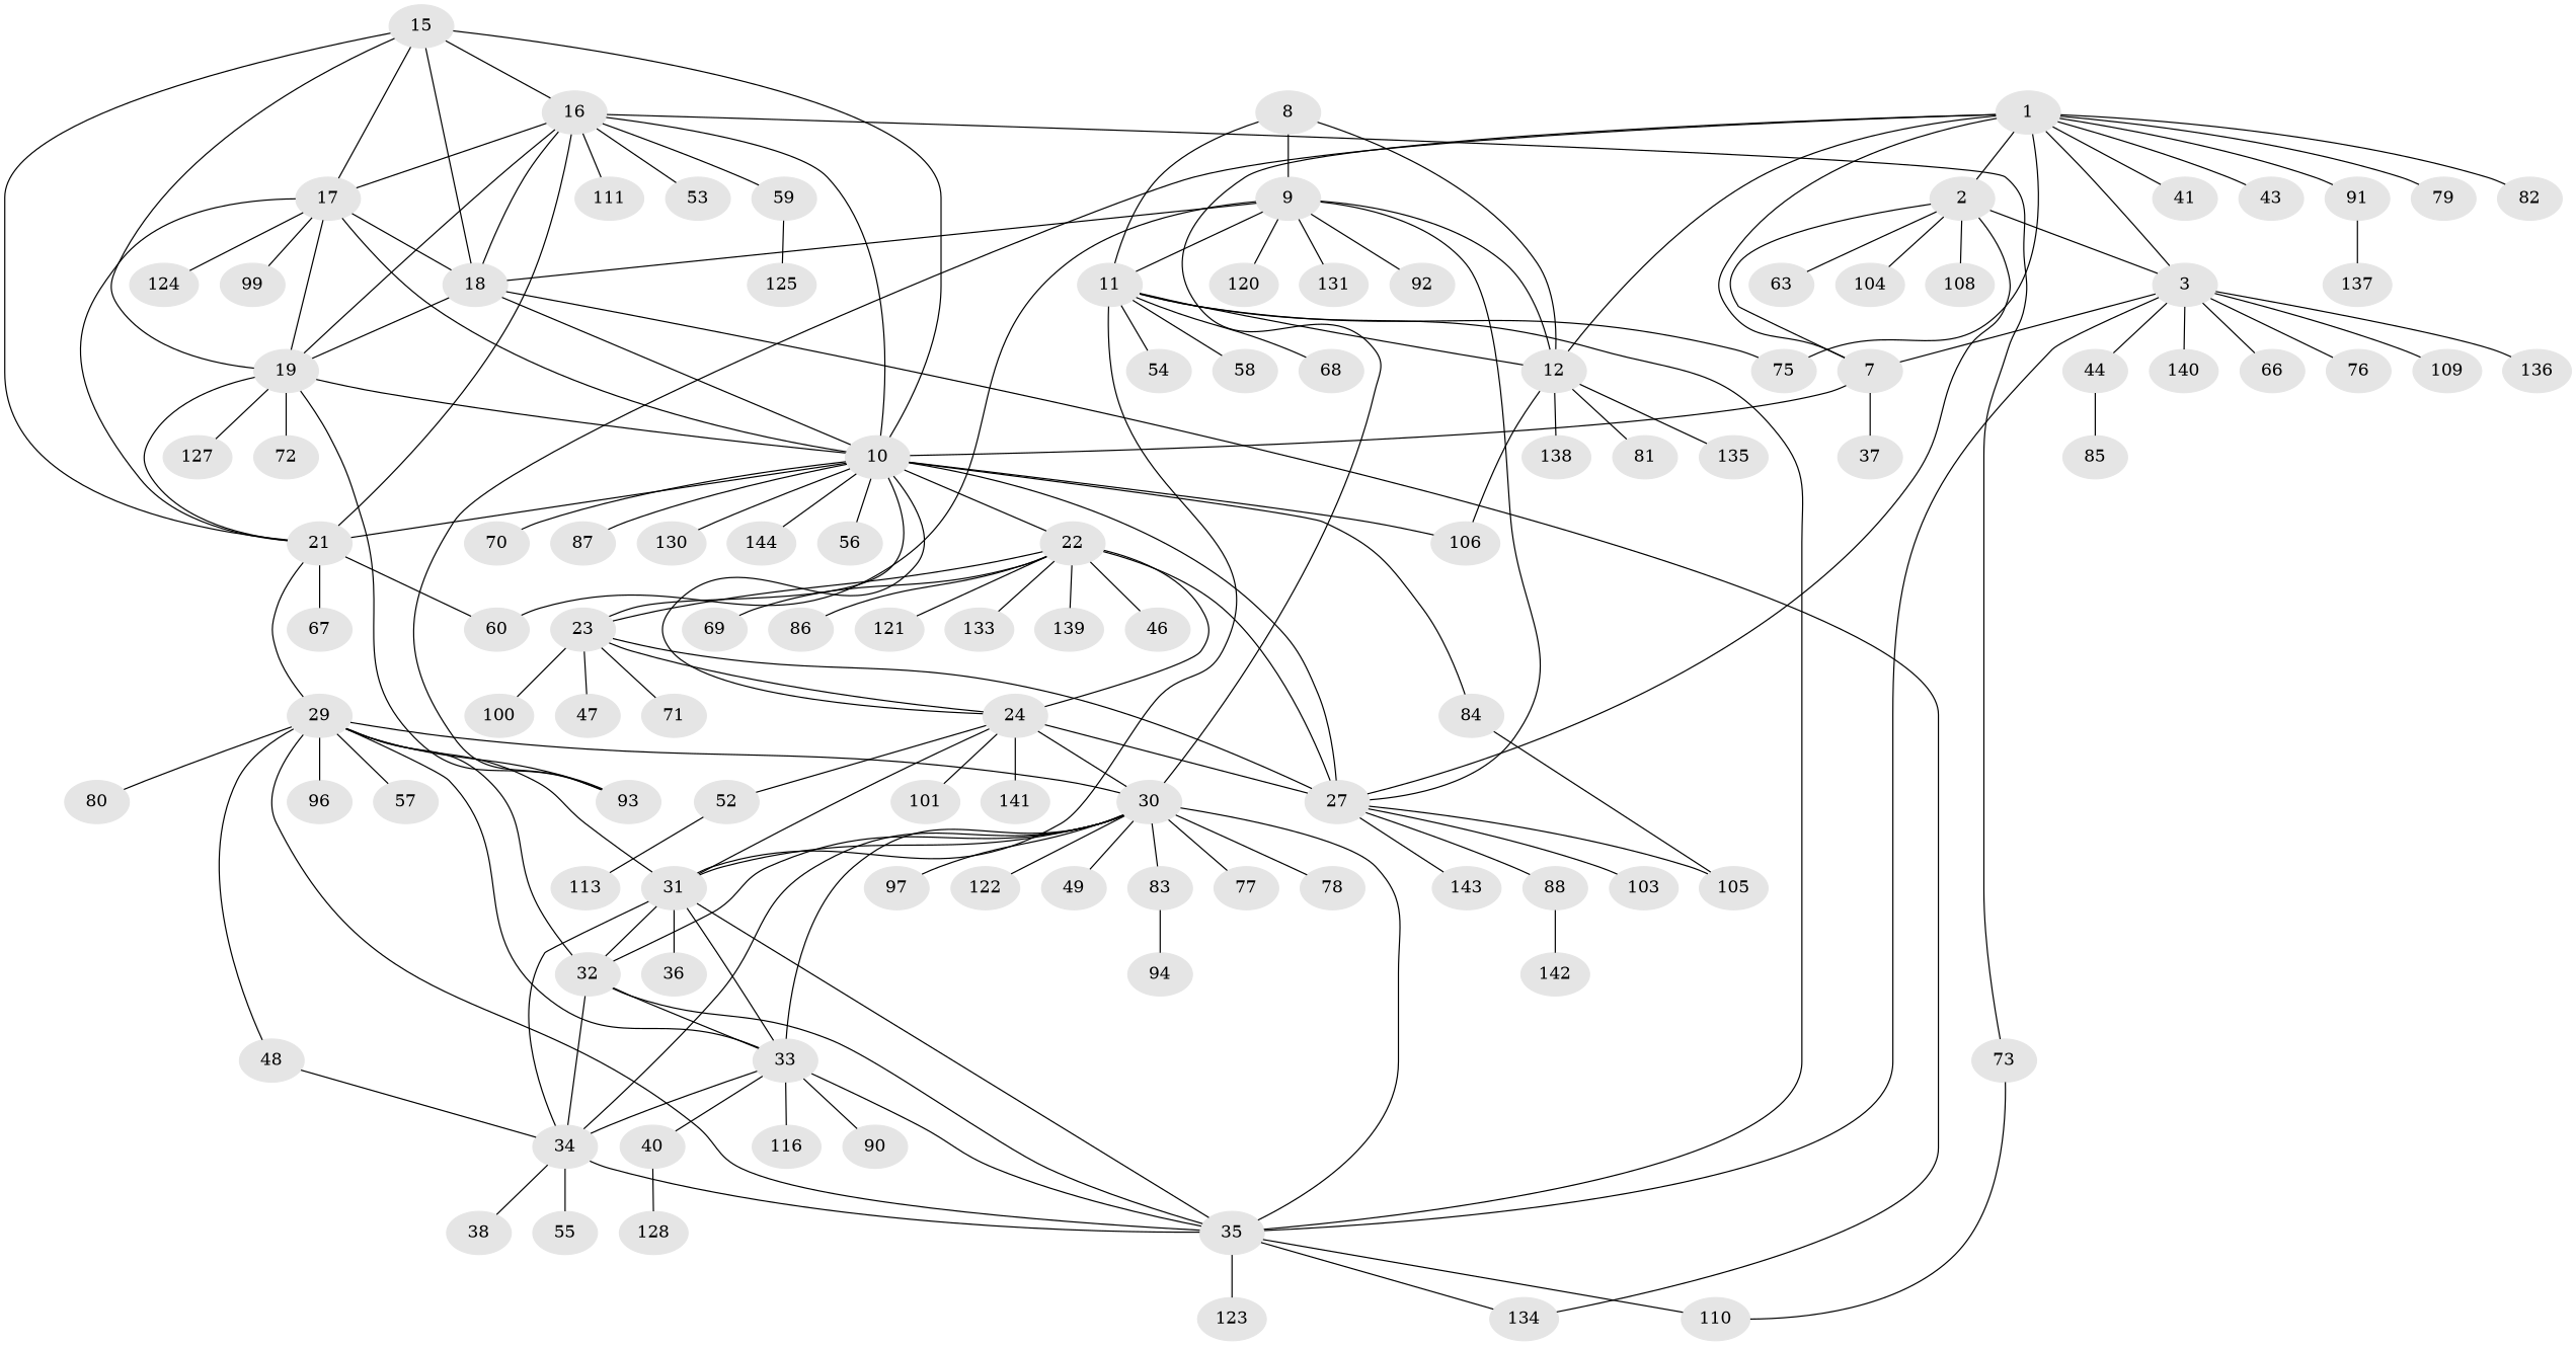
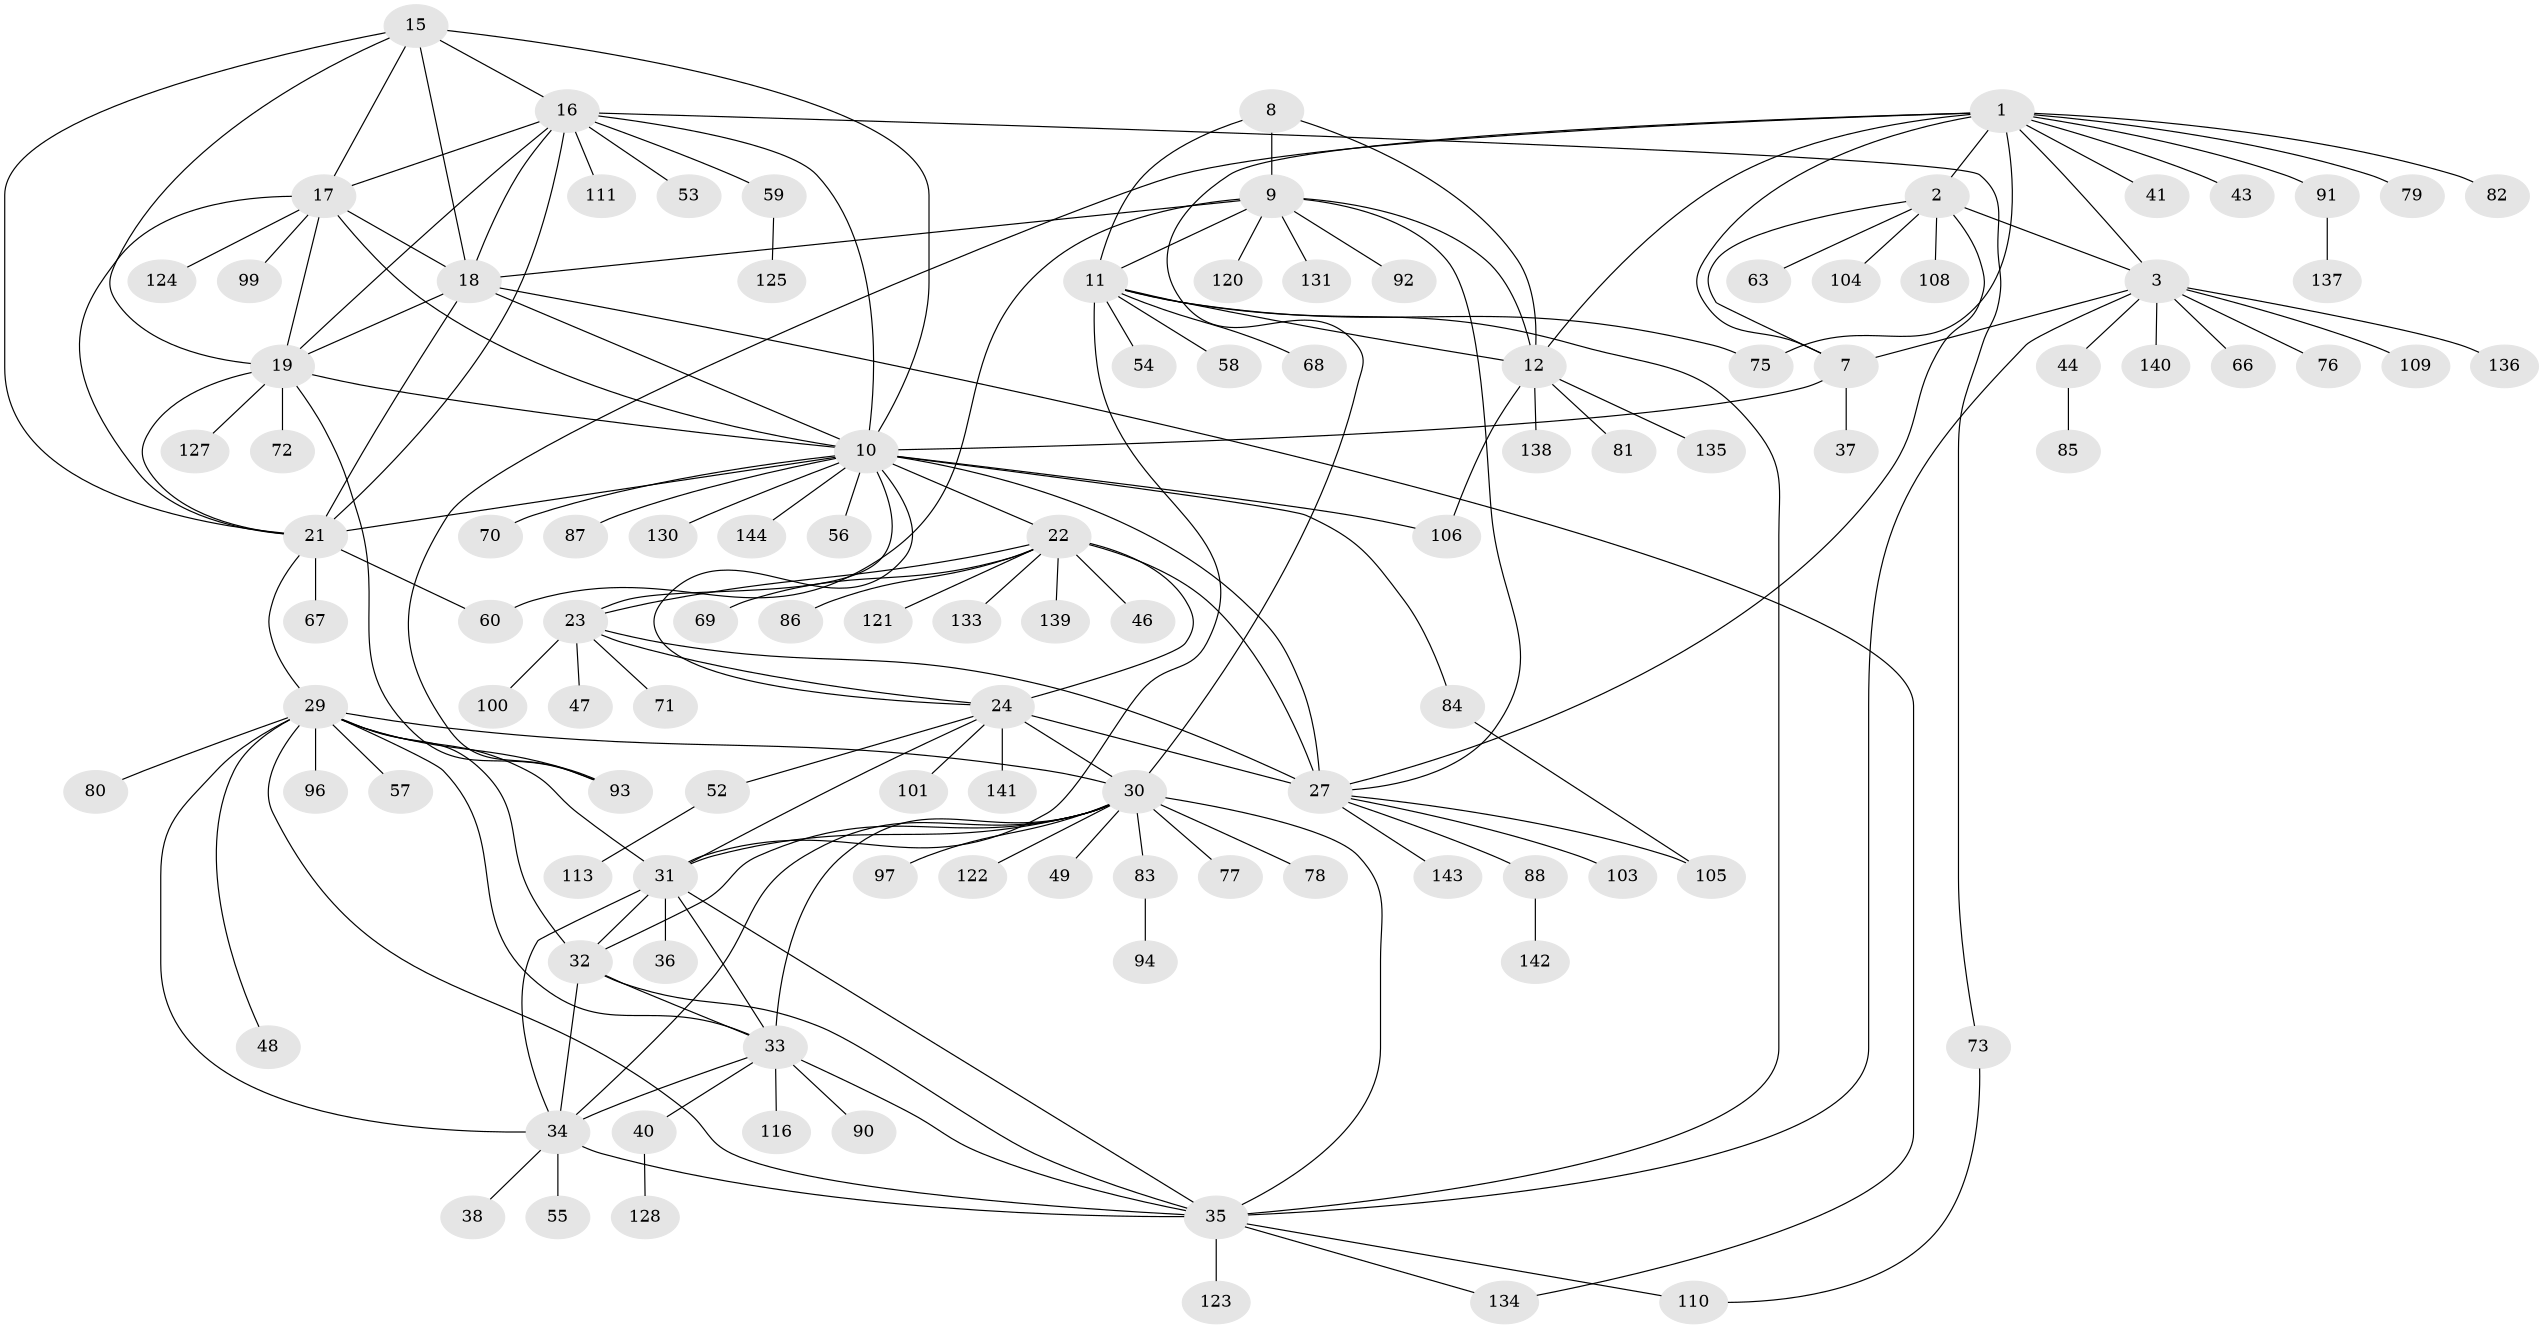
  graph {
    node [color=gray90 style=filled]
    1 [super="+6"]
    2 [super="+4"]
    3 [super="+5"]
    7 [super="+112"]
    12 [super="+13"]
    30 [super="+45"]
    41
    43
    75
    79
    82
    91
    93 [super="+129"]
    27 [super="+28"]
    63 [super="+74"]
    104
    108
    35 [super="+64"]
    44
    66
    76
    109
    136
    140
    n25 [label=10 super="+26"]
    37
    81
    106
    135
    138
    31 [super="+126"]
    32
    33 [super="+132"]
    34 [super="+98"]
    49
    77
    78
    83
    97
    122
    137
    88
    103
    105
    143
    134
    110
    123
    85
    21 [super="+117"]
    22 [super="+25"]
    23 [super="+62"]
    24 [super="+50"]
    56
    70 [super="+114"]
    84
    87
    130
    144
    9 [super="+10"]
    11 [super="+14"]
    18 [super="+95"]
    60
    92
    120
    131
    8
    54
    58
    68
    19 [super="+39"]
    36
    15 [super="+65"]
    16 [super="+89"]
    17 [super="+42"]
    53
    59 [super="+107"]
    73 [super="+102"]
    111
    99
    124
    72
    127
    29 [super="+118"]
    67
    125
    46
    69
    86
    121
    133
    139
    47 [super="+61"]
    71
    100
    52
    101
    141
    48
    57
    80
    96
    113
    142
    40
    90
    116
    38 [super="+119"]
    55
    94 [super="+115"]
    128
    1 -- 2 [weight=4]
    1 -- 3 [weight=4]
    1 -- 7 [weight=2]
    1 -- 12
    1 -- 30
    1 -- 41
    1 -- 43
    1 -- 75
    1 -- 79
    1 -- 82
    1 -- 91
    1 -- 93
    2 -- 3 [weight=4]
    2 -- 7 [weight=2]
    2 -- 27
    2 -- 63
    2 -- 104
    2 -- 108
    3 -- 7 [weight=2]
    3 -- 35
    3 -- 44
    3 -- 66
    3 -- 76
    3 -- 109
    3 -- 136
    3 -- 140
    7 -- n25
    7 -- 37
    12 -- 81
    12 -- 106
    12 -- 135
    12 -- 138
    30 -- 35
    30 -- 31
    30 -- 32
    30 -- 33
    30 -- 34
    30 -- 49
    30 -- 77
    30 -- 78
    30 -- 83
    30 -- 97
    30 -- 122
    91 -- 137
    27 -- 88
    27 -- 103
    27 -- 105
    27 -- 143
    35 -- 134
    35 -- 110
    35 -- 123
    44 -- 85
    n25 -- 27 [weight=2]
    n25 -- 106
    n25 -- 21
    n25 -- 22 [weight=2]
    n25 -- 23
    n25 -- 24
    n25 -- 56
    n25 -- 70
    n25 -- 84
    n25 -- 87
    n25 -- 130
    n25 -- 144
    31 -- 35
    31 -- 32
    31 -- 33
    31 -- 34
    31 -- 36
    32 -- 35
    32 -- 33
    32 -- 34
    33 -- 35
    33 -- 34
    33 -- 40
    33 -- 90
    33 -- 116
    34 -- 35
    34 -- 38
    34 -- 55
    83 -- 94
    88 -- 142
    21 -- 60
    21 -- 29
    21 -- 67
    22 -- 27 [weight=4]
    22 -- 23 [weight=2]
    22 -- 24 [weight=2]
    22 -- 46
    22 -- 69
    22 -- 86
    22 -- 121
    22 -- 133
    22 -- 139
    23 -- 27 [weight=2]
    23 -- 24
    23 -- 47
    23 -- 71
    23 -- 100
    24 -- 30
    24 -- 27 [weight=2]
    24 -- 31
    24 -- 52
    24 -- 101
    24 -- 141
    84 -- 105
    9 -- 12 [weight=4]
    9 -- 27
    9 -- 11 [weight=4]
    9 -- 18
    9 -- 60
    9 -- 92
    9 -- 120
    9 -- 131
    11 -- 12 [weight=4]
    11 -- 75
    11 -- 35
    11 -- 31
    11 -- 54
    11 -- 58
    11 -- 68
    18 -- n25
    18 -- 134
+   18 -- 21
    18 -- 19
    8 -- 12 [weight=2]
    8 -- 9 [weight=2]
    8 -- 11 [weight=2]
    19 -- 93
    19 -- n25
    19 -- 21
    19 -- 72
    19 -- 127
    15 -- n25
    15 -- 21
    15 -- 18
    15 -- 19
    15 -- 16
    15 -- 17
    16 -- n25
    16 -- 21
    16 -- 18
    16 -- 19
    16 -- 17
    16 -- 53
    16 -- 59
    16 -- 73
    16 -- 111
    17 -- n25
    17 -- 21
    17 -- 18
    17 -- 19
    17 -- 99
    17 -- 124
    59 -- 125
    73 -- 110
    29 -- 30
    29 -- 93
    29 -- 35
    29 -- 31
    29 -- 32
    29 -- 33
-   48 -- 34
+   29 -- 34
    29 -- 48
    29 -- 57
    29 -- 80
    29 -- 96
    52 -- 113
    40 -- 128
  }
